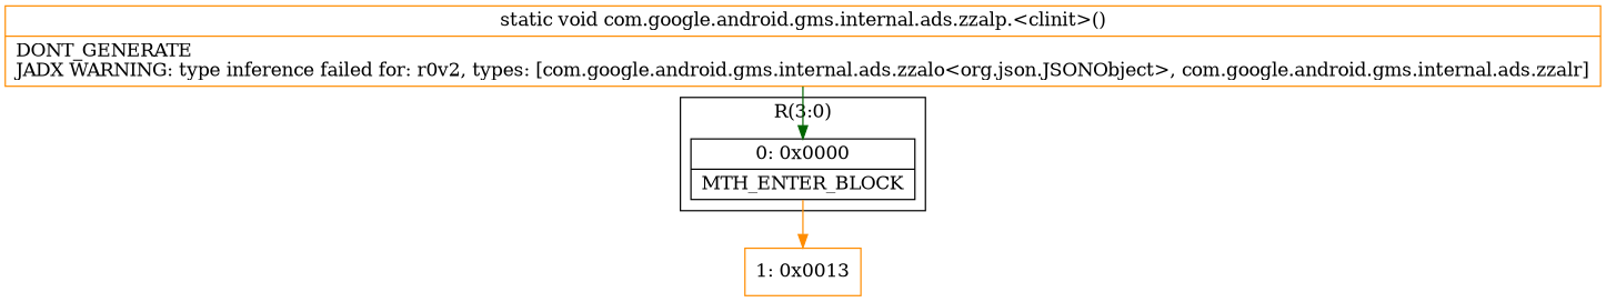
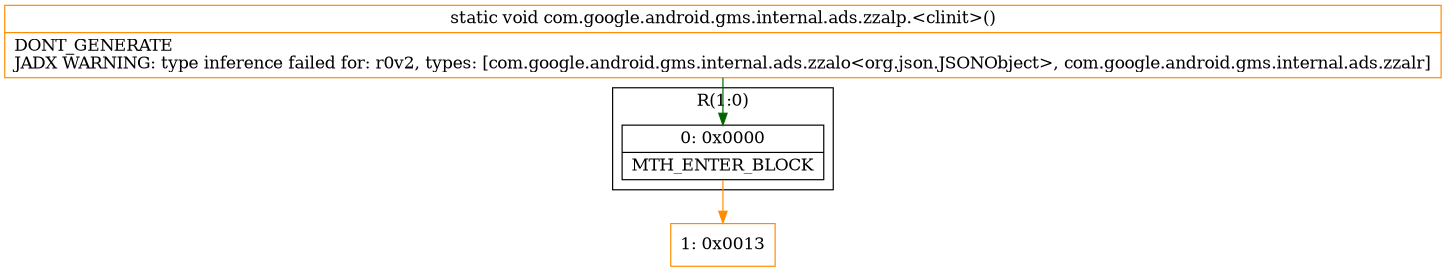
  digraph {
    node [color=darkorange shape=record]
    edge [style=solid]
    n1 [color=black label="{0\:\ 0x0000|MTH_ENTER_BLOCK\l}"]
    n2 [label="{1\:\ 0x0013}"]
    n3 [label="{static void com.google.android.gms.internal.ads.zzalp.\<clinit\>()  | DONT_GENERATE\lJADX WARNING: type inference failed for: r0v2, types: [com.google.android.gms.internal.ads.zzalo\<org.json.JSONObject\>, com.google.android.gms.internal.ads.zzalr]\l}"]
    subgraph cluster_1 {
-     label="R(3:0)"
+     label="R(1:0)"
      n1
    }
    n1 -> n2 [color=darkorange]
    n3 -> n1 [color=darkgreen]
  }
